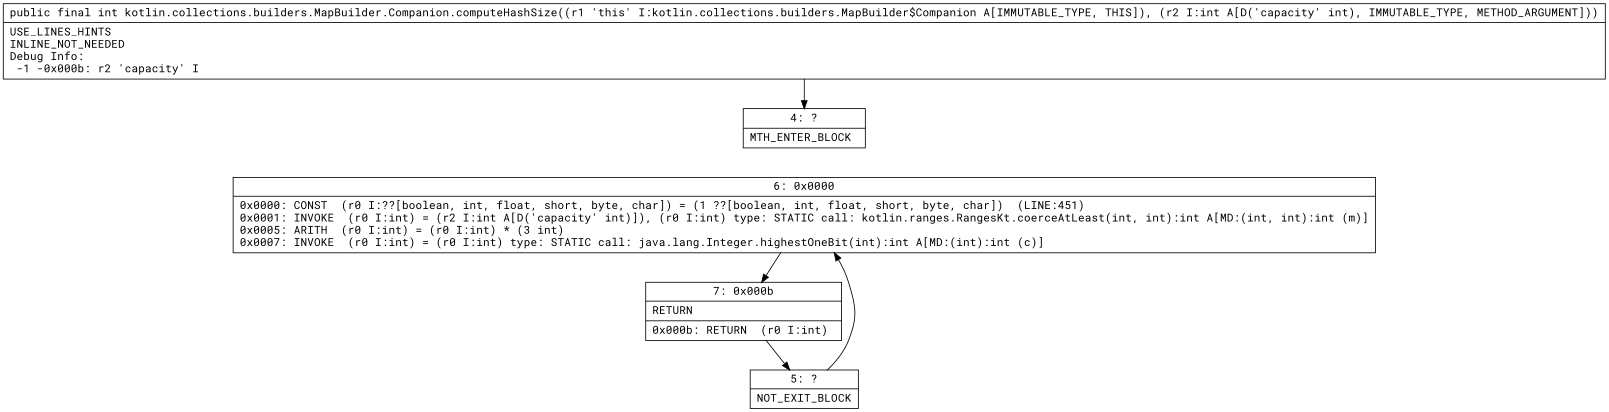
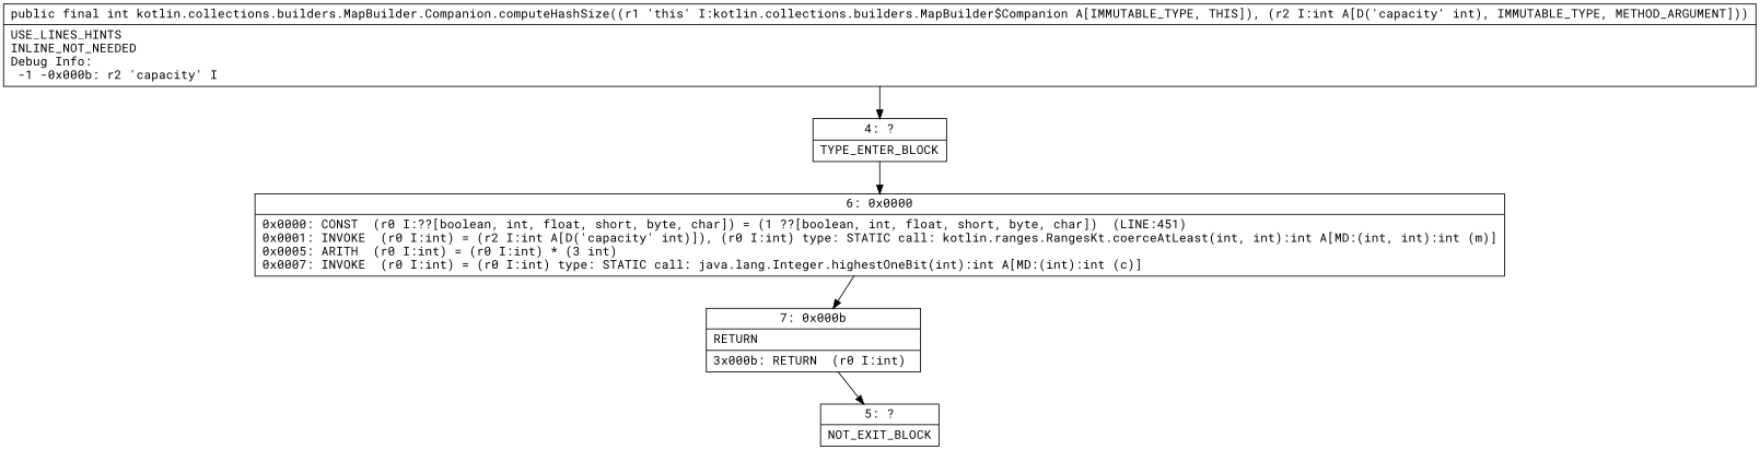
  digraph {
    fontname="Roboto Mono"
    node [fontname="Roboto Mono" shape=record]
    edge [fontname="Roboto Mono"]
-   n1 [label="{4\:\ ?|MTH_ENTER_BLOCK\l}"]
+   n1 [label="{4\:\ ?|TYPE_ENTER_BLOCK\l}"]
    n2 [label="{6\:\ 0x0000|0x0000: CONST  (r0 I:??[boolean, int, float, short, byte, char]) = (1 ??[boolean, int, float, short, byte, char])  (LINE:451)\l0x0001: INVOKE  (r0 I:int) = (r2 I:int A[D('capacity' int)]), (r0 I:int) type: STATIC call: kotlin.ranges.RangesKt.coerceAtLeast(int, int):int A[MD:(int, int):int (m)]\l0x0005: ARITH  (r0 I:int) = (r0 I:int) * (3 int) \l0x0007: INVOKE  (r0 I:int) = (r0 I:int) type: STATIC call: java.lang.Integer.highestOneBit(int):int A[MD:(int):int (c)]\l}"]
-   n3 [label="{7\:\ 0x000b|RETURN\l|0x000b: RETURN  (r0 I:int) \l}"]
+   n3 [label="{7\:\ 0x000b|RETURN\l|3x000b: RETURN  (r0 I:int) \l}"]
    n4 [label="{5\:\ ?|NOT_EXIT_BLOCK\l}"]
    n5 [label="{public final int kotlin.collections.builders.MapBuilder.Companion.computeHashSize((r1 'this' I:kotlin.collections.builders.MapBuilder$Companion A[IMMUTABLE_TYPE, THIS]), (r2 I:int A[D('capacity' int), IMMUTABLE_TYPE, METHOD_ARGUMENT]))  | USE_LINES_HINTS\lINLINE_NOT_NEEDED\lDebug Info:\l  \-1 \-0x000b: r2 'capacity' I\l}"]
-   n4 -> n2
+   n1 -> n2
    n2 -> n3
    n3 -> n4
    n5 -> n1
  }
